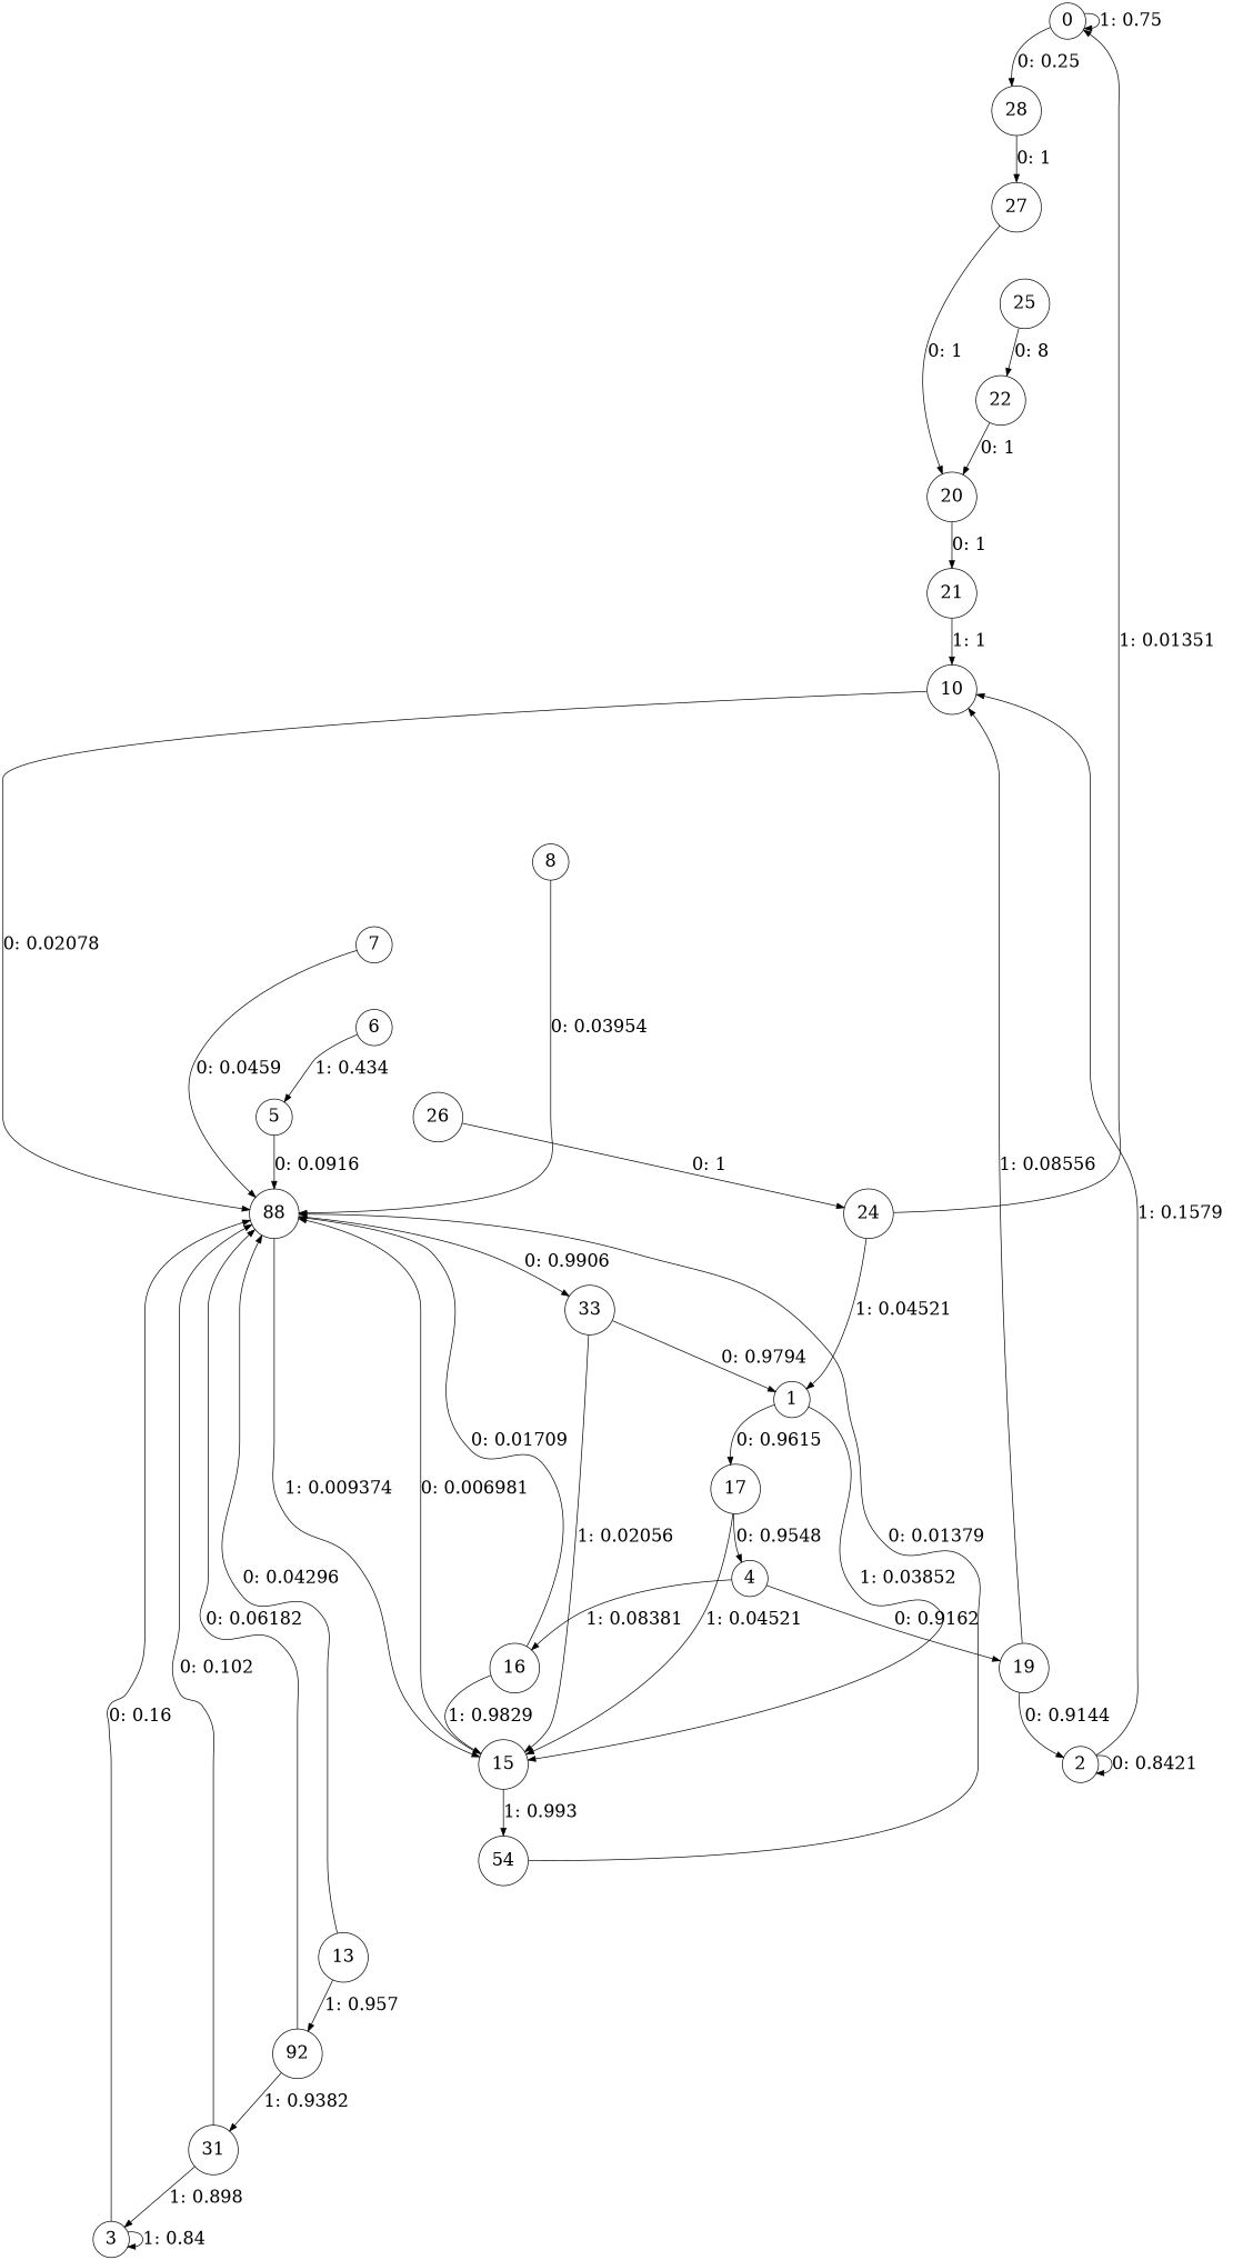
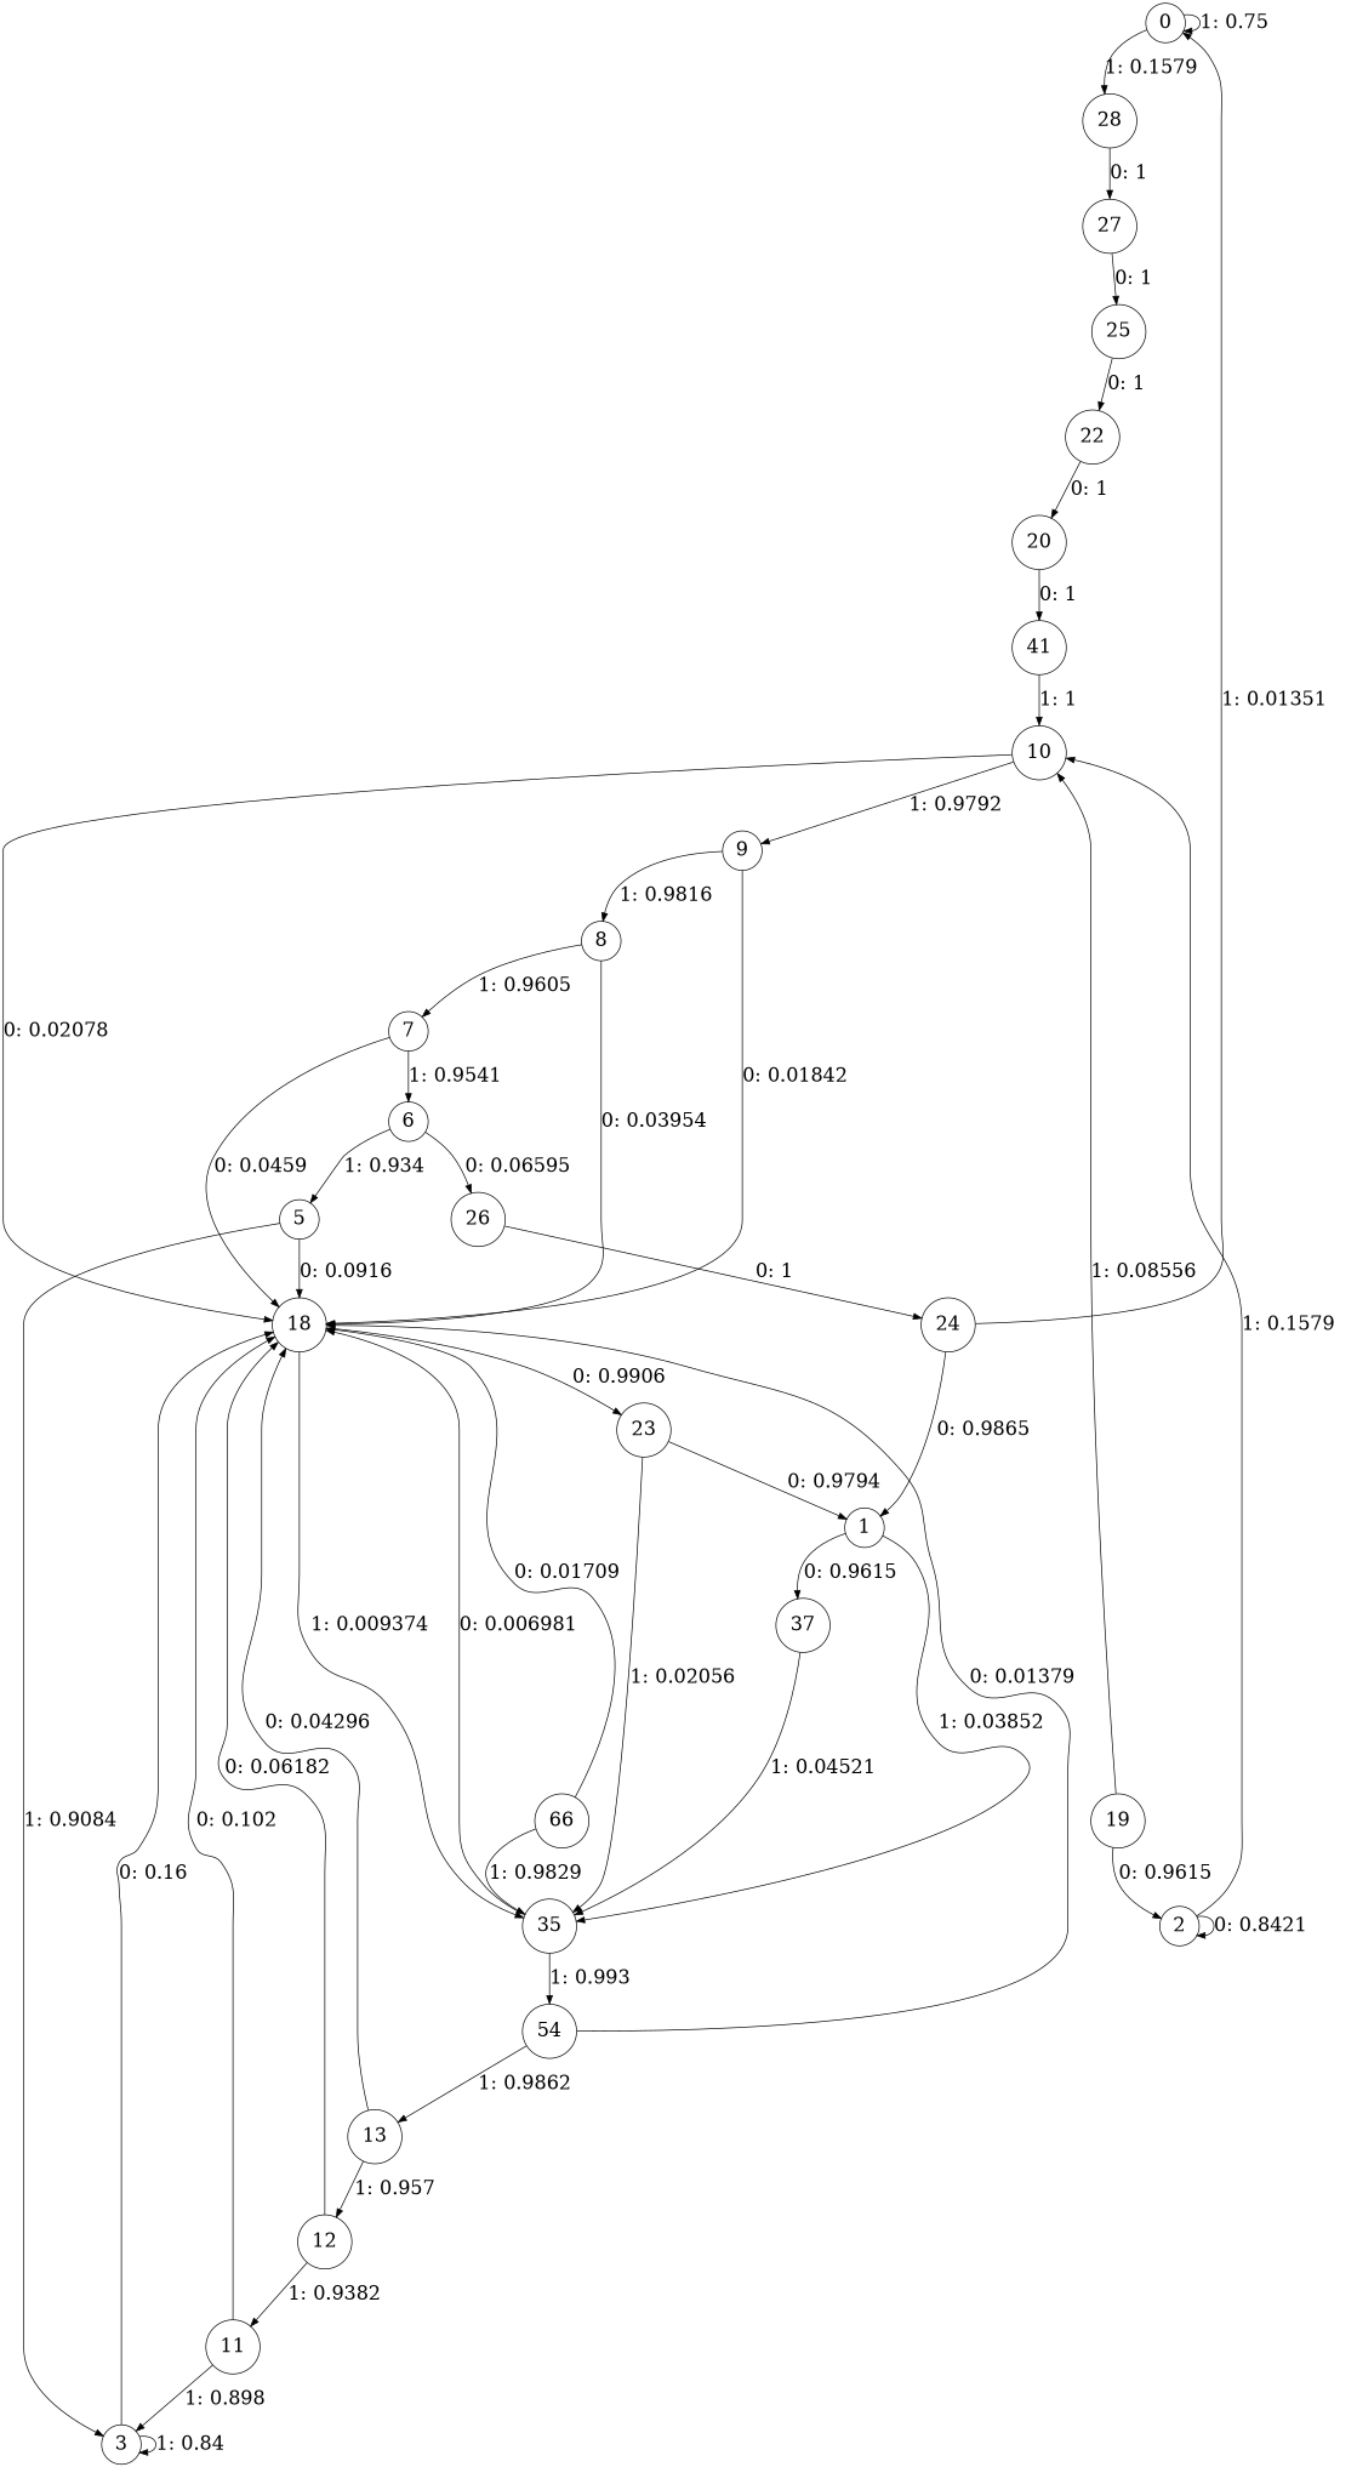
  digraph {
    node [fontsize=24 shape=circle]
    edge [fontsize=24]
    0
    28
    27
    25
    1
-   17
-   15
-   4
-   18 [label=88]
+   17 [label=37]
+   15 [label=35]
+   18
    n10 [label=54]
    19
-   16
-   23 [label=33]
+   16 [label=66]
+   23
    13
    2
    10
+   9
    8
    3
    5
    6
    26
    24
    7
-   11 [label=31]
-   12 [label=92]
+   11
+   12
    20
-   21
+   21 [label=41]
    22
    0 -> 0 [label="1: 0.75     "]
-   0 -> 28 [label="0: 0.25     "]
+   0 -> 28 [label="1: 0.1579   "]
    28 -> 27 [label="0: 1        "]
-   27 -> 20 [label="0: 1        "]
-   25 -> 22 [label="0: 8        "]
+   27 -> 25 [label="0: 1        "]
+   25 -> 22 [label="0: 1        "]
    1 -> 17 [label="0: 0.9615   "]
    1 -> 15 [label="1: 0.03852  "]
    17 -> 15 [label="1: 0.04521  "]
-   17 -> 4 [label="0: 0.9548   "]
    15 -> 18 [label="0: 0.006981  "]
    15 -> n10 [label="1: 0.993    "]
-   4 -> 19 [label="0: 0.9162   "]
-   4 -> 16 [label="1: 0.08381  "]
    18 -> 15 [label="1: 0.009374  "]
    18 -> 23 [label="0: 0.9906   "]
    n10 -> 18 [label="0: 0.01379  "]
-   19 -> 2 [label="0: 0.9144   "]
+   n10 -> 13 [label="1: 0.9862   "]
+   19 -> 2 [label="0: 0.9615   "]
    19 -> 10 [label="1: 0.08556  "]
    16 -> 15 [label="1: 0.9829   "]
    16 -> 18 [label="0: 0.01709  "]
    23 -> 1 [label="0: 0.9794   "]
    23 -> 15 [label="1: 0.02056  "]
    13 -> 18 [label="0: 0.04296  "]
    13 -> 12 [label="1: 0.957    "]
    2 -> 2 [label="0: 0.8421   "]
    2 -> 10 [label="1: 0.1579   "]
    10 -> 18 [label="0: 0.02078  "]
+   10 -> 9 [label="1: 0.9792   "]
+   9 -> 18 [label="0: 0.01842  "]
+   9 -> 8 [label="1: 0.9816   "]
    8 -> 18 [label="0: 0.03954  "]
+   8 -> 7 [label="1: 0.9605   "]
    3 -> 18 [label="0: 0.16     "]
    3 -> 3 [label="1: 0.84     "]
    5 -> 18 [label="0: 0.0916   "]
-   6 -> 5 [label="1: 0.434    "]
+   5 -> 3 [label="1: 0.9084   "]
+   6 -> 5 [label="1: 0.934    "]
+   6 -> 26 [label="0: 0.06595  "]
    26 -> 24 [label="0: 1        "]
    24 -> 0 [label="1: 0.01351  "]
-   24 -> 1 [label="1: 0.04521  "]
+   24 -> 1 [label="0: 0.9865   "]
    7 -> 18 [label="0: 0.0459   "]
+   7 -> 6 [label="1: 0.9541   "]
    11 -> 18 [label="0: 0.102    "]
    11 -> 3 [label="1: 0.898    "]
    12 -> 18 [label="0: 0.06182  "]
    12 -> 11 [label="1: 0.9382   "]
    20 -> 21 [label="0: 1        "]
    21 -> 10 [label="1: 1        "]
    22 -> 20 [label="0: 1        "]
  }
